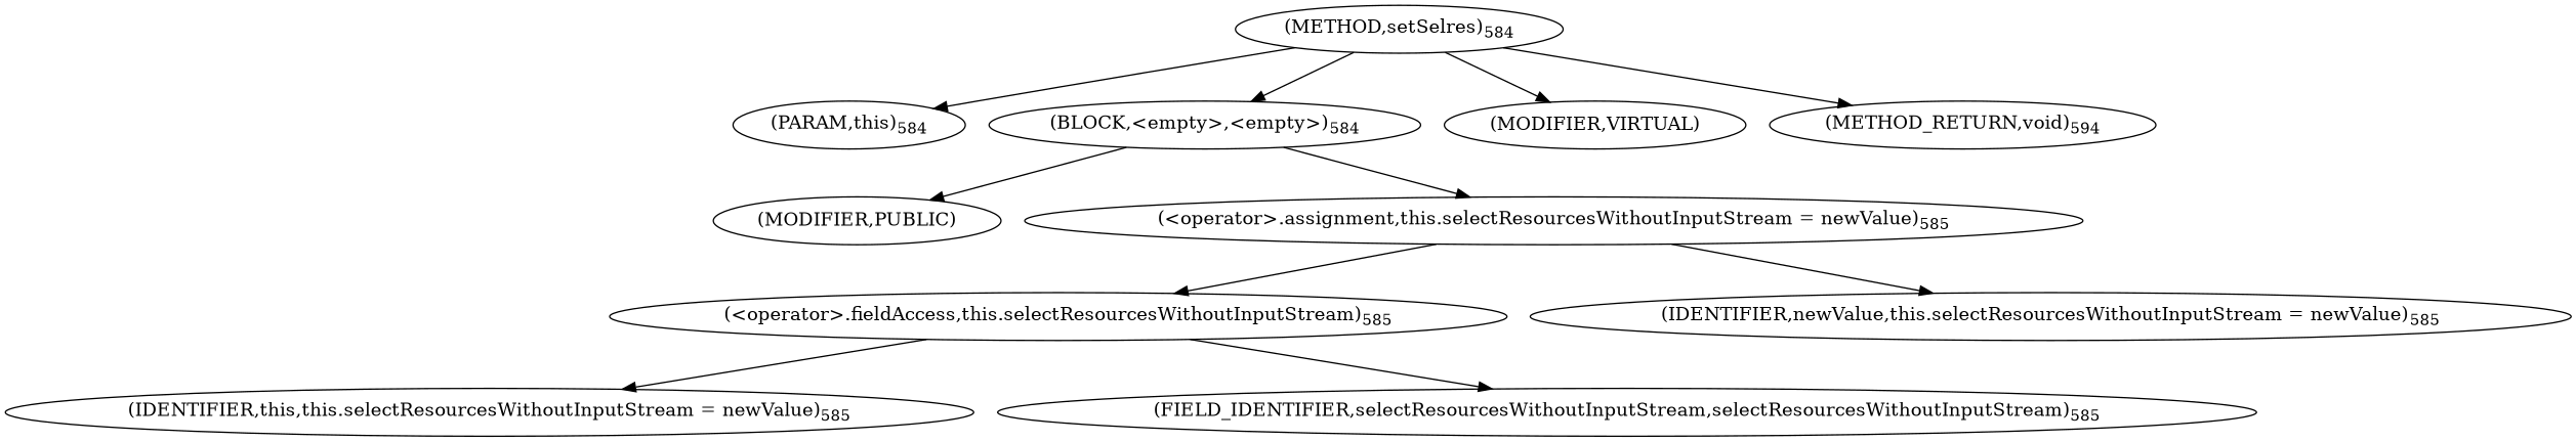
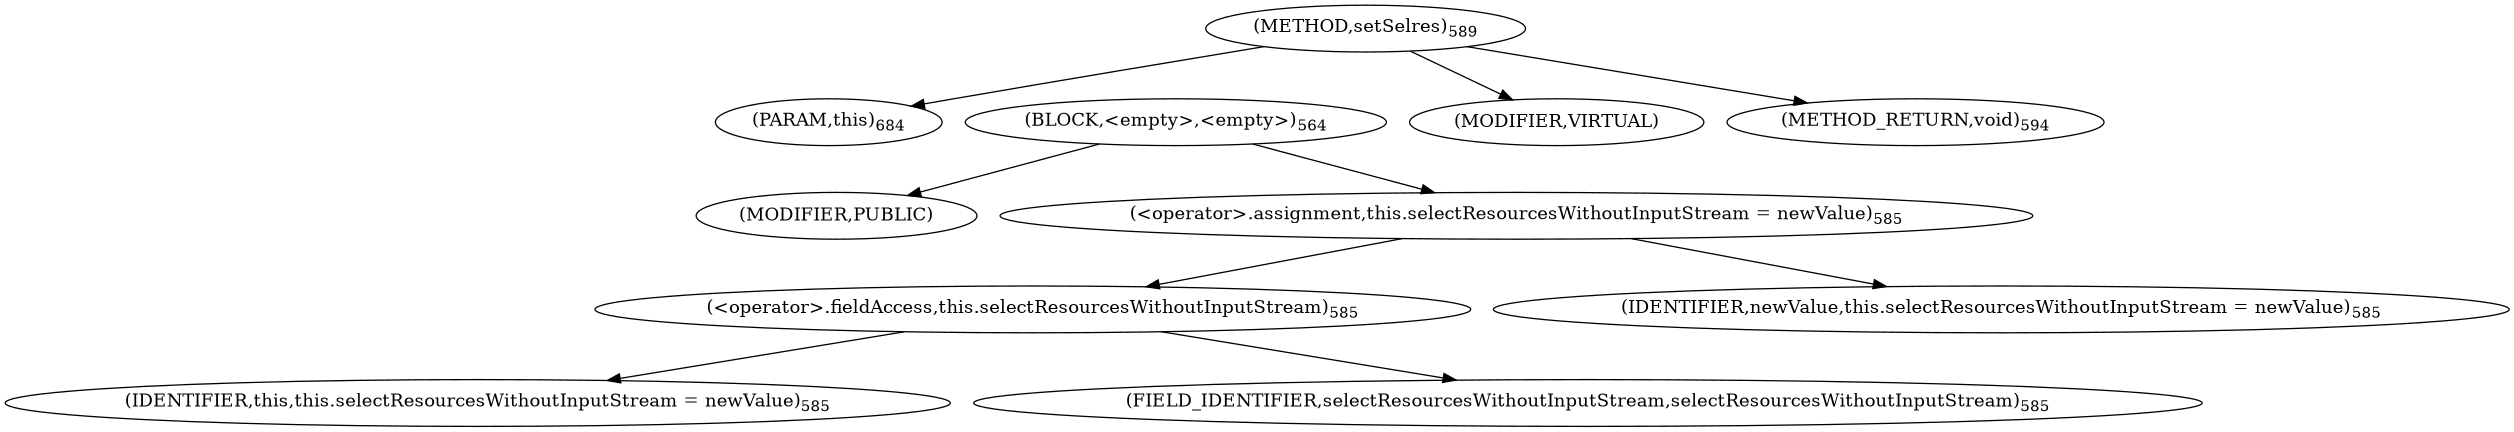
  digraph {
-   n1 [label=<(METHOD,setSelres)<SUB>584</SUB>>]
-   n2 [label=<(PARAM,this)<SUB>584</SUB>>]
-   n3 [label=<(BLOCK,&lt;empty&gt;,&lt;empty&gt;)<SUB>584</SUB>>]
+   n1 [label=<(METHOD,setSelres)<SUB>589</SUB>>]
+   n2 [label=<(PARAM,this)<SUB>684</SUB>>]
+   n3 [label=<(BLOCK,&lt;empty&gt;,&lt;empty&gt;)<SUB>564</SUB>>]
    n4 [label=<(MODIFIER,VIRTUAL)>]
    n5 [label=<(METHOD_RETURN,void)<SUB>594</SUB>>]
    n6 [label=<(MODIFIER,PUBLIC)>]
    n7 [label=<(&lt;operator&gt;.assignment,this.selectResourcesWithoutInputStream = newValue)<SUB>585</SUB>>]
    n8 [label=<(&lt;operator&gt;.fieldAccess,this.selectResourcesWithoutInputStream)<SUB>585</SUB>>]
    n9 [label=<(IDENTIFIER,newValue,this.selectResourcesWithoutInputStream = newValue)<SUB>585</SUB>>]
    n10 [label=<(IDENTIFIER,this,this.selectResourcesWithoutInputStream = newValue)<SUB>585</SUB>>]
    n11 [label=<(FIELD_IDENTIFIER,selectResourcesWithoutInputStream,selectResourcesWithoutInputStream)<SUB>585</SUB>>]
    n1 -> n2
-   n1 -> n3
    n1 -> n4
    n1 -> n5
    n3 -> n6
    n3 -> n7
    n7 -> n8
    n7 -> n9
    n8 -> n10
    n8 -> n11
  }
